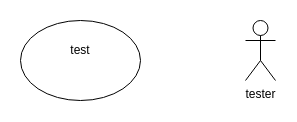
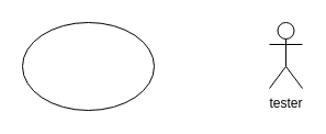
  <mxCell id="0" />
  <mxCell id="1" parent="0" />
  <mxCell id="2" value="" style="ellipse;whiteSpace=wrap;html=1;" vertex="1" parent="1"><mxGeometry x="20" y="20" width="120" height="80" as="geometry" /></mxCell>
  <mxCell id="3" value="tester" style="shape=umlActor;verticalLabelPosition=bottom;verticalAlign=top;html=1;outlineConnect=0;" vertex="1" parent="1"><mxGeometry x="245" y="20" width="30" height="60" as="geometry" /></mxCell>
- <mxCell id="4" value="test" style="text;strokeColor=none;align=center;fillColor=none;html=1;verticalAlign=middle;whiteSpace=wrap;rounded=0;" vertex="1" parent="1"><mxGeometry x="50" y="35" width="60" height="30" as="geometry" /></mxCell>
